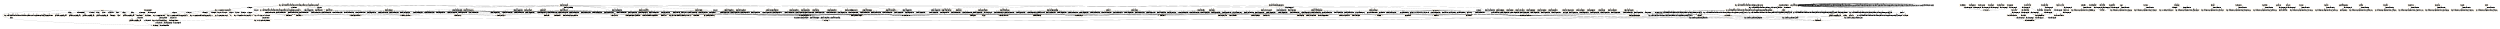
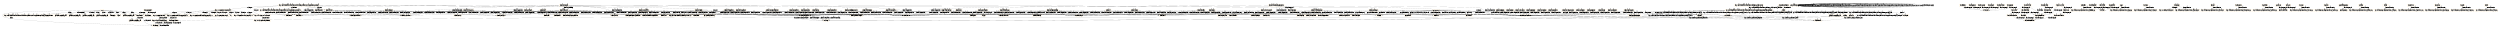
  digraph {
    rankdir=TB
    node [color=orange shape=rectangle]
    "http://www.opengis.net/ont/geosparql"
    "http://www.w3.org/2004/02/skos/core"
    "dc:"
    "http://www.opengis.net/doc/IS/geosparql/1.0"
    "http://www.opengis.net/ont/gml"
    "http://www.opengis.net/ont/sf"
    "http://www.opengis.net/def/rule/ogc-geosparql/1.0"
    "http://www.opengis.net/def/function/ogc-geosparql/1.0"
    "http://www.w3.org/TR/skos-reference/"
    "http://purl.org/dc/aboutdcmi#DCMI"
    "http://vocab.linkeddata.es/datosabiertos/def/urbanismo-infraestructuras/equipamiento-municipal#Equipamiento"
    "schema:ContactPoint"
    "-35da8fae:1608838ff36:-7ffc"
    "schema:PostalAddress"
    "xsd:double"
    "rdfs:Literal"
    "xsd:anyURI"
    "xsd:string"
    "xsd:boolean"
    "rdf:PlainLiteral"
    "http://vocab.linkeddata.es/datosabiertos/def/sector-publico/Servicio"
    "skos:OrderedCollection"
    "rdf:List"
    "skos:Collection"
    "-35da8fae:1608838ff36:-7ff7"
    "skos:ConceptScheme"
    "skos:Concept"
    "geo:Feature"
    "geo:Geometry"
    "geo:wktLiteral"
    "xsd:integer"
    "geo:gmlLiteral"
    "geo:SpatialObject"
    "schema:email"
    "schema:Organization"
    "schema:Text"
    "schema:Person"
    "skos:definition"
    "skos:note"
    "skos:relatedMatch"
    "skos:related"
    "skos:mappingRelation"
    "skos:semanticRelation"
    "schema:addressLocality"
    "dc:identifier"
    "http://dublincore.org/usage/terms/history/#identifier-006"
    "schema:addressCountry"
    "schema:GeoShape"
    "schema:Country"
    "schema:GeoCoordinates"
    "skos:changeNote"
    "http://vocab.linkeddata.es/datosabiertos/def/urbanismo-infraestructura/equipamiento-municipal"
    "http://vocab.linkeddata.es/datosabiertos/def/urbanismo-infraestructura/equipamiento-municipal/1.0"
    "schema:address"
    "schema:Place"
    "skos:hiddenLabel"
    "rdfs:label"
    "dc:type"
    "http://dublincore.org/usage/terms/history/#type-006"
    "dc:subject"
    "http://dublincore.org/usage/terms/history/#subject-007"
    "schema:addressRegion"
    "dc:language"
    "http://www.ietf.org/rfc/rfc4646.txt"
    "http://dublincore.org/usage/terms/history/#language-007"
    "schema:potentialAction"
    "schema:Action"
    "schema:Thing"
    "schema:contactPoints"
    "schema:toRecipient"
    "schema:postOfficeBoxNumber"
    "schema:mainEntityOfPage"
    "schema:CreativeWork"
    "schema:mainEntity"
    "schema:URL"
    "schema:disambiguatingDescription"
    "schema:description"
    "dcterms:description"
    "dc:format"
    "http://dublincore.org/usage/terms/history/#format-007"
    "schema:name"
    "schema:location"
    "schema:productSupported"
    "schema:Product"
    "schema:recipient"
    "schema:contactType"
    "skos:altLabel"
    "schema:billingAddress"
    "dc:description"
    "http://dublincore.org/usage/terms/history/#description-006"
    "skos:broader"
    "skos:broaderTransitive"
    "dc:publisher"
    "http://dublincore.org/usage/terms/history/#publisher-006"
    "geo:asWKT"
    "geo:hasSerialization"
    "skos:narrower"
    "skos:narrowerTransitive"
    "schema:workLocation"
    "schema:postalCode"
    "dc:source"
    "http://dublincore.org/usage/terms/history/#source-006"
    "dc:creator"
    "http://dublincore.org/usage/terms/history/#creator-006"
    "schema:deliveryAddress"
    "schema:sameAs"
    "schema:faxNumber"
    "skos:historyNote"
    "schema:serviceArea"
    "schema:Service"
    "schema:AdministrativeArea"
    "schema:areaServed"
    "schema:Demand"
    "schema:DeliveryChargeSpecification"
    "schema:Offer"
    "schema:contactOption"
    "schema:ContactPointOption"
    "geo:asGML"
    "schema:servicePostalAddress"
    "schema:additionalType"
    "rdf:type"
    "skos:broadMatch"
    "schema:url"
    "schema:originAddress"
    "schema:streetAddress"
    "schema:gameLocation"
    "schema:bccRecipient"
    "schema:identifier"
    "dcterms:identifier"
    "schema:PropertyValue"
    "schema:alternateName"
    NULL
    "http://vocab.linkeddata.es/datosabiertos/def/urbanismo-infraestructuras/equipamiento-municipal#TipoEquipamiento"
    "-35da8fae:1608838ff36:-7ffb"
    "-35da8fae:1608838ff36:-7ff6"
    "-35da8fae:1608838ff36:-7ff5"
    "-35da8fae:1608838ff36:-7ff8"
    "base:TEquip"
    n139 [label="rdf:purl"]
    "-35da8fae:1608838ff36:-7ffa"
    "skos:inScheme"
    "schema:servicePhone"
    "geo:defaultGeometry"
    "geo:hasGeometry"
    "skos:prefLabel"
    "dc:relation"
    "http://dublincore.org/usage/terms/history/#relation-006"
    "skos:narrowMatch"
    "schema:homeLocation"
    "skos:example"
    "schema:serviceSmsNumber"
    "schema:contactPoint"
    "schema:ccRecipient"
-   "dc:date" [label="dc:boolean"]
+   "dc:date"
    "http://dublincore.org/usage/terms/history/#date-006"
    "schema:grantee"
    "schema:telephone"
    "skos:topConceptOf"
    "skos:exactMatch"
    "skos:closeMatch"
    "schema:hoursAvailable"
    "schema:LocationFeatureSpecification"
    "schema:OpeningHoursSpecification"
    "dc:contributor"
    "http://dublincore.org/usage/terms/history/#contributor-006"
    "dc:coverage"
    "http://dublincore.org/usage/terms/history/#coverage-006"
    "skos:editorialNote"
    "schema:availableLanguage"
    "schema:ServiceChannel"
    "schema:TouristAttraction"
    "schema:LodgingBusiness"
    "schema:Language"
    "dc:rights"
    "http://dublincore.org/usage/terms/history/#rights-006"
    "schema:subjectOf"
    "schema:about"
    "https://github.com/schemaorg/schemaorg/issues/1670"
    "schema:Event"
    "http://pending.schema.org"
    "dc:title"
    "http://dublincore.org/usage/terms/history/#title-006"
    "schema:image"
    "schema:ImageObject"
    "skos:scopeNote"
    "owl:Thing"
    "http://www.opengis.net/ont/geosparql" -> "http://www.w3.org/2004/02/skos/core" [label="owl:imports"]
    "http://www.opengis.net/ont/geosparql" -> "dc:" [label="owl:imports"]
    "http://www.opengis.net/ont/geosparql" -> "http://www.opengis.net/doc/IS/geosparql/1.0" [label="rdfs:seeAlso"]
    "http://www.opengis.net/ont/geosparql" -> "http://www.opengis.net/doc/IS/geosparql/1.0" [label="dc:source"]
    "http://www.opengis.net/ont/geosparql" -> "http://www.opengis.net/ont/gml" [label="owl:imports"]
    "http://www.opengis.net/ont/geosparql" -> "http://www.opengis.net/ont/sf" [label="owl:imports"]
    "http://www.opengis.net/ont/geosparql" -> "http://www.opengis.net/def/rule/ogc-geosparql/1.0" [label="rdfs:seeAlso"]
    "http://www.opengis.net/ont/geosparql" -> "http://www.opengis.net/def/function/ogc-geosparql/1.0" [label="rdfs:seeAlso"]
    "http://www.w3.org/2004/02/skos/core" -> "http://www.w3.org/TR/skos-reference/" [label="skos:memberList"]
    "dc:" -> "http://purl.org/dc/aboutdcmi#DCMI" [label="dcterms:publisher"]
    "http://www.opengis.net/ont/gml" -> "http://www.opengis.net/ont/geosparql" [label="owl:imports"]
    "http://www.opengis.net/ont/sf" -> "http://www.opengis.net/ont/geosparql" [label="owl:imports"]
    "http://vocab.linkeddata.es/datosabiertos/def/urbanismo-infraestructuras/equipamiento-municipal#Equipamiento" -> "schema:ContactPoint" [label="base:poseeUn"]
    "http://vocab.linkeddata.es/datosabiertos/def/urbanismo-infraestructuras/equipamiento-municipal#Equipamiento" -> "-35da8fae:1608838ff36:-7ffc" [label="base:tipoEquipamiento"]
    "http://vocab.linkeddata.es/datosabiertos/def/urbanismo-infraestructuras/equipamiento-municipal#Equipamiento" -> "schema:PostalAddress" [label="schema:address"]
    "http://vocab.linkeddata.es/datosabiertos/def/urbanismo-infraestructuras/equipamiento-municipal#Equipamiento" -> "xsd:double" [label="http://vocab.linkeddata.es/datosabiertos/def/urbanismo-infraestructuras/equipamiento-municipal#tasa"]
    "http://vocab.linkeddata.es/datosabiertos/def/urbanismo-infraestructuras/equipamiento-municipal#Equipamiento" -> "rdfs:Literal" [label="http://vocab.linkeddata.es/datosabiertos/def/urbanismo-infraestructuras/equipamiento-municipal#id"]
    "http://vocab.linkeddata.es/datosabiertos/def/urbanismo-infraestructuras/equipamiento-municipal#Equipamiento" -> "rdfs:Literal" [label="http://vocab.linkeddata.es/datosabiertos/def/urbanismo-infraestructuras/equipamiento-municipal#nombre"]
    "http://vocab.linkeddata.es/datosabiertos/def/urbanismo-infraestructuras/equipamiento-municipal#Equipamiento" -> "xsd:anyURI" [label="schema:url"]
    "http://vocab.linkeddata.es/datosabiertos/def/urbanismo-infraestructuras/equipamiento-municipal#Equipamiento" -> "xsd:string" [label="http://vocab.linkeddata.es/datosabiertos/def/urbanismo-infraestructuras/equipamiento-municipal#horario"]
    "http://vocab.linkeddata.es/datosabiertos/def/urbanismo-infraestructuras/equipamiento-municipal#Equipamiento" -> "xsd:string" [label="http://vocab.linkeddata.es/datosabiertos/def/urbanismo-infraestructuras/equipamiento-municipal#descripcion"]
    "http://vocab.linkeddata.es/datosabiertos/def/urbanismo-infraestructuras/equipamiento-municipal#Equipamiento" -> "xsd:boolean" [label="http://vocab.linkeddata.es/datosabiertos/def/urbanismo-infraestructuras/equipamiento-municipal#titular"]
    "http://vocab.linkeddata.es/datosabiertos/def/urbanismo-infraestructuras/equipamiento-municipal#Equipamiento" -> "xsd:boolean" [label="http://vocab.linkeddata.es/datosabiertos/def/urbanismo-infraestructuras/equipamiento-municipal#accesible"]
    "schema:ContactPoint" -> "rdf:PlainLiteral" [label="http://schema.org/ContactPoint#faxNumber"]
    "schema:ContactPoint" -> "rdf:PlainLiteral" [label="http://schema.org/ContactPoint#telephone"]
    "schema:ContactPoint" -> "rdf:PlainLiteral" [label="http://schema.org/ContactPoint#email"]
    "schema:PostalAddress" -> "xsd:string" [label="schema:addressLocality"]
    "schema:PostalAddress" -> "xsd:string" [label="schema:postalCode"]
    "schema:PostalAddress" -> "xsd:string" [label="schema:addressRegion"]
    "schema:PostalAddress" -> "xsd:string" [label="schema:streetAddress"]
    "http://vocab.linkeddata.es/datosabiertos/def/sector-publico/Servicio" -> "http://vocab.linkeddata.es/datosabiertos/def/urbanismo-infraestructuras/equipamiento-municipal#Equipamiento" [label="http://vocab.linkeddata.es/datosabiertos/def/sector-publico/Servicio#realizacion"]
    "skos:OrderedCollection" -> "rdf:List" [label="skos:memberList"]
    "skos:Collection" -> "-35da8fae:1608838ff36:-7ff7" [label="skos:member"]
    "skos:Collection" -> "skos:ConceptScheme" [label="owl:disjointWith"]
    "skos:Collection" -> "skos:Concept" [label="owl:disjointWith"]
    "skos:ConceptScheme" -> "skos:Concept" [label="owl:disjointWith"]
    "skos:ConceptScheme" -> "skos:Concept" [label="skos:hasTopConcept"]
    "skos:Concept" -> "skos:ConceptScheme" [label="skos:topConceptOf"]
    "skos:Concept" -> "skos:Concept" [label="skos:semanticRelation"]
    "geo:Feature" -> "geo:Geometry" [label="owl:disjointWith"]
    "geo:Feature" -> "geo:Geometry" [label="geo:hasGeometry"]
    "geo:Feature" -> "geo:Geometry" [label="geo:defaultGeometry"]
    "geo:Geometry" -> "rdfs:Literal" [label="geo:hasSerialization"]
    "geo:Geometry" -> "xsd:boolean" [label="geo:isEmpty"]
    "geo:Geometry" -> "xsd:boolean" [label="geo:isSimple"]
    "geo:Geometry" -> "geo:Feature" [label="owl:disjointWith"]
    "geo:Geometry" -> "geo:wktLiteral" [label="geo:asWKT"]
    "geo:Geometry" -> "xsd:integer" [label="geo:coordinateDimension"]
    "geo:Geometry" -> "xsd:integer" [label="geo:dimension"]
    "geo:Geometry" -> "xsd:integer" [label="geo:spatialDimension"]
    "geo:Geometry" -> "geo:gmlLiteral" [label="geo:asGML"]
    "geo:SpatialObject" -> "geo:SpatialObject" [label="geo:rcc8ntpp"]
    "geo:SpatialObject" -> "geo:SpatialObject" [label="geo:rcc8dc"]
    "geo:SpatialObject" -> "geo:SpatialObject" [label="geo:sfEquals"]
    "geo:SpatialObject" -> "geo:SpatialObject" [label="geo:rcc8po"]
    "geo:SpatialObject" -> "geo:SpatialObject" [label="geo:ehInside"]
    "geo:SpatialObject" -> "geo:SpatialObject" [label="geo:ehOverlap"]
    "geo:SpatialObject" -> "geo:SpatialObject" [label="geo:sfIntersects"]
    "geo:SpatialObject" -> "geo:SpatialObject" [label="geo:ehEquals"]
    "geo:SpatialObject" -> "geo:SpatialObject" [label="geo:ehCoveredBy"]
    "geo:SpatialObject" -> "geo:SpatialObject" [label="geo:rcc8tpp"]
    "geo:SpatialObject" -> "geo:SpatialObject" [label="geo:ehContains"]
    "geo:SpatialObject" -> "geo:SpatialObject" [label="geo:ehMeet"]
    "geo:SpatialObject" -> "geo:SpatialObject" [label="geo:sfCrosses"]
    "geo:SpatialObject" -> "geo:SpatialObject" [label="geo:sfOverlaps"]
    "geo:SpatialObject" -> "geo:SpatialObject" [label="geo:sfContains"]
    "geo:SpatialObject" -> "geo:SpatialObject" [label="geo:rcc8tppi"]
    "geo:SpatialObject" -> "geo:SpatialObject" [label="geo:ehCovers"]
    "geo:SpatialObject" -> "geo:SpatialObject" [label="geo:ehDisjoint"]
    "geo:SpatialObject" -> "geo:SpatialObject" [label="geo:sfWithin"]
    "geo:SpatialObject" -> "geo:SpatialObject" [label="geo:sfDisjoint"]
    "geo:SpatialObject" -> "geo:SpatialObject" [label="geo:rcc8ec"]
    "geo:SpatialObject" -> "geo:SpatialObject" [label="geo:rcc8eq"]
    "geo:SpatialObject" -> "geo:SpatialObject" [label="geo:sfTouches"]
    "geo:SpatialObject" -> "geo:SpatialObject" [label="geo:rcc8ntppi"]
    "schema:email" -> "schema:ContactPoint" [label="schema:domainIncludes"]
    "schema:email" -> "schema:Organization" [label="schema:domainIncludes"]
    "schema:email" -> "schema:Text" [label="schema:rangeIncludes"]
    "schema:email" -> "schema:Person" [label="schema:domainIncludes"]
    "skos:definition" -> "skos:note" [label="rdfs:subPropertyOf"]
    "skos:relatedMatch" -> "skos:related" [label="rdfs:subPropertyOf"]
    "skos:relatedMatch" -> "skos:mappingRelation" [label="rdfs:subPropertyOf"]
    "skos:related" -> "skos:semanticRelation" [label="rdfs:subPropertyOf"]
    "skos:mappingRelation" -> "skos:semanticRelation" [label="rdfs:subPropertyOf"]
    "schema:addressLocality" -> "schema:PostalAddress" [label="schema:domainIncludes"]
    "schema:addressLocality" -> "schema:Text" [label="schema:rangeIncludes"]
    "dc:identifier" -> "http://dublincore.org/usage/terms/history/#identifier-006" [label="dcterms:hasVersion"]
    "schema:addressCountry" -> "schema:PostalAddress" [label="schema:domainIncludes"]
    "schema:addressCountry" -> "schema:Text" [label="schema:rangeIncludes"]
    "schema:addressCountry" -> "schema:GeoShape" [label="schema:domainIncludes"]
    "schema:addressCountry" -> "schema:Country" [label="schema:rangeIncludes"]
    "schema:addressCountry" -> "schema:GeoCoordinates" [label="schema:domainIncludes"]
    "skos:changeNote" -> "skos:note" [label="rdfs:subPropertyOf"]
    "http://vocab.linkeddata.es/datosabiertos/def/urbanismo-infraestructura/equipamiento-municipal" -> "http://www.opengis.net/ont/geosparql" [label="owl:imports"]
    "http://vocab.linkeddata.es/datosabiertos/def/urbanismo-infraestructura/equipamiento-municipal" -> "http://www.w3.org/2004/02/skos/core" [label="owl:imports"]
    "http://vocab.linkeddata.es/datosabiertos/def/urbanismo-infraestructura/equipamiento-municipal" -> "schema:ContactPoint" [label="owl:imports"]
    "http://vocab.linkeddata.es/datosabiertos/def/urbanismo-infraestructura/equipamiento-municipal" -> "schema:PostalAddress" [label="owl:imports"]
    "http://vocab.linkeddata.es/datosabiertos/def/urbanismo-infraestructura/equipamiento-municipal" -> "http://vocab.linkeddata.es/datosabiertos/def/urbanismo-infraestructura/equipamiento-municipal/1.0" [label="owl:versionIRI"]
    "http://vocab.linkeddata.es/datosabiertos/def/urbanismo-infraestructura/equipamiento-municipal" -> "schema:address" [label="owl:imports"]
+   "schema:address" -> "schema:PostalAddress" [label="schema:rangeIncludes"]
    "schema:address" -> "schema:Organization" [label="schema:domainIncludes"]
    "schema:address" -> "schema:Text" [label="schema:rangeIncludes"]
    "schema:address" -> "schema:Person" [label="schema:domainIncludes"]
    "schema:address" -> "schema:GeoShape" [label="schema:domainIncludes"]
    "schema:address" -> "schema:GeoCoordinates" [label="schema:domainIncludes"]
    "schema:address" -> "schema:Place" [label="schema:domainIncludes"]
    "skos:hiddenLabel" -> "rdfs:label" [label="rdfs:subPropertyOf"]
    "dc:type" -> "http://dublincore.org/usage/terms/history/#type-006" [label="dcterms:hasVersion"]
    "dc:subject" -> "http://dublincore.org/usage/terms/history/#subject-007" [label="dcterms:hasVersion"]
    "schema:addressRegion" -> "schema:PostalAddress" [label="schema:domainIncludes"]
    "schema:addressRegion" -> "schema:Text" [label="schema:rangeIncludes"]
    "dc:language" -> "http://www.ietf.org/rfc/rfc4646.txt" [label="rdfs:seeAlso"]
    "dc:language" -> "http://dublincore.org/usage/terms/history/#language-007" [label="dcterms:hasVersion"]
    "schema:potentialAction" -> "schema:Action" [label="schema:rangeIncludes"]
    "schema:potentialAction" -> "schema:Thing" [label="schema:domainIncludes"]
    "schema:contactPoints" -> "schema:ContactPoint" [label="schema:rangeIncludes"]
    "schema:toRecipient" -> "schema:ContactPoint" [label="schema:rangeIncludes"]
    "schema:postOfficeBoxNumber" -> "schema:PostalAddress" [label="schema:domainIncludes"]
    "schema:postOfficeBoxNumber" -> "schema:Text" [label="schema:rangeIncludes"]
    "schema:mainEntityOfPage" -> "schema:Thing" [label="schema:domainIncludes"]
    "schema:mainEntityOfPage" -> "schema:CreativeWork" [label="schema:rangeIncludes"]
    "schema:mainEntityOfPage" -> "schema:mainEntity" [label="schema:inverseOf"]
    "schema:mainEntityOfPage" -> "schema:URL" [label="schema:rangeIncludes"]
    "schema:disambiguatingDescription" -> "schema:Text" [label="schema:rangeIncludes"]
    "schema:disambiguatingDescription" -> "schema:Thing" [label="schema:domainIncludes"]
    "schema:disambiguatingDescription" -> "schema:description" [label="rdfs:subPropertyOf"]
    "schema:description" -> "schema:Text" [label="schema:rangeIncludes"]
    "schema:description" -> "schema:Thing" [label="schema:domainIncludes"]
    "schema:description" -> "dcterms:description" [label="owl:equivalentProperty"]
    "dc:format" -> "http://dublincore.org/usage/terms/history/#format-007" [label="dcterms:hasVersion"]
    "schema:name" -> "schema:Text" [label="schema:rangeIncludes"]
    "schema:name" -> "schema:Thing" [label="schema:domainIncludes"]
    "schema:location" -> "schema:PostalAddress" [label="schema:rangeIncludes"]
    "schema:productSupported" -> "schema:ContactPoint" [label="schema:domainIncludes"]
    "schema:productSupported" -> "schema:Text" [label="schema:rangeIncludes"]
    "schema:productSupported" -> "schema:Product" [label="schema:rangeIncludes"]
    "schema:recipient" -> "schema:ContactPoint" [label="schema:rangeIncludes"]
    "schema:contactType" -> "schema:ContactPoint" [label="schema:domainIncludes"]
    "schema:contactType" -> "schema:Text" [label="schema:rangeIncludes"]
    "skos:altLabel" -> "rdfs:label" [label="rdfs:subPropertyOf"]
    "schema:billingAddress" -> "schema:PostalAddress" [label="schema:rangeIncludes"]
    "dc:description" -> "http://dublincore.org/usage/terms/history/#description-006" [label="dcterms:hasVersion"]
    "skos:broader" -> "skos:broaderTransitive" [label="rdfs:subPropertyOf"]
    "skos:broaderTransitive" -> "skos:semanticRelation" [label="rdfs:subPropertyOf"]
    "dc:publisher" -> "http://dublincore.org/usage/terms/history/#publisher-006" [label="dcterms:hasVersion"]
    "geo:asWKT" -> "geo:hasSerialization" [label="rdfs:subPropertyOf"]
    "skos:narrower" -> "skos:narrowerTransitive" [label="rdfs:subPropertyOf"]
    "skos:narrowerTransitive" -> "skos:semanticRelation" [label="rdfs:subPropertyOf"]
    "schema:workLocation" -> "schema:ContactPoint" [label="schema:rangeIncludes"]
    "schema:postalCode" -> "schema:PostalAddress" [label="schema:domainIncludes"]
    "schema:postalCode" -> "schema:Text" [label="schema:rangeIncludes"]
    "schema:postalCode" -> "schema:GeoShape" [label="schema:domainIncludes"]
    "schema:postalCode" -> "schema:GeoCoordinates" [label="schema:domainIncludes"]
    "dc:source" -> "http://dublincore.org/usage/terms/history/#source-006" [label="dcterms:hasVersion"]
    "dc:creator" -> "http://dublincore.org/usage/terms/history/#creator-006" [label="dcterms:hasVersion"]
    "schema:deliveryAddress" -> "schema:PostalAddress" [label="schema:rangeIncludes"]
    "schema:sameAs" -> "schema:Thing" [label="schema:domainIncludes"]
    "schema:sameAs" -> "schema:URL" [label="schema:rangeIncludes"]
    "schema:faxNumber" -> "schema:ContactPoint" [label="schema:domainIncludes"]
    "schema:faxNumber" -> "schema:Organization" [label="schema:domainIncludes"]
    "schema:faxNumber" -> "schema:Text" [label="schema:rangeIncludes"]
    "schema:faxNumber" -> "schema:Person" [label="schema:domainIncludes"]
    "schema:faxNumber" -> "schema:Place" [label="schema:domainIncludes"]
    "skos:historyNote" -> "skos:note" [label="rdfs:subPropertyOf"]
    "schema:serviceArea" -> "schema:ContactPoint" [label="schema:domainIncludes"]
    "schema:serviceArea" -> "schema:Organization" [label="schema:domainIncludes"]
    "schema:serviceArea" -> "schema:GeoShape" [label="schema:rangeIncludes"]
    "schema:serviceArea" -> "schema:Place" [label="schema:rangeIncludes"]
    "schema:serviceArea" -> "schema:Service" [label="schema:domainIncludes"]
    "schema:serviceArea" -> "schema:AdministrativeArea" [label="schema:rangeIncludes"]
    "schema:serviceArea" -> "schema:areaServed" [label="schema:supersededBy"]
    "schema:areaServed" -> "schema:ContactPoint" [label="schema:domainIncludes"]
    "schema:areaServed" -> "schema:Organization" [label="schema:domainIncludes"]
    "schema:areaServed" -> "schema:Text" [label="schema:rangeIncludes"]
    "schema:areaServed" -> "schema:GeoShape" [label="schema:rangeIncludes"]
    "schema:areaServed" -> "schema:Place" [label="schema:rangeIncludes"]
    "schema:areaServed" -> "schema:Service" [label="schema:domainIncludes"]
    "schema:areaServed" -> "schema:AdministrativeArea" [label="schema:rangeIncludes"]
    "schema:areaServed" -> "schema:Demand" [label="schema:domainIncludes"]
    "schema:areaServed" -> "schema:DeliveryChargeSpecification" [label="schema:domainIncludes"]
    "schema:areaServed" -> "schema:Offer" [label="schema:domainIncludes"]
    "schema:contactOption" -> "schema:ContactPoint" [label="schema:domainIncludes"]
    "schema:contactOption" -> "schema:ContactPointOption" [label="schema:rangeIncludes"]
    "geo:asGML" -> "geo:hasSerialization" [label="rdfs:subPropertyOf"]
    "schema:servicePostalAddress" -> "schema:PostalAddress" [label="schema:rangeIncludes"]
    "schema:additionalType" -> "schema:Thing" [label="schema:domainIncludes"]
    "schema:additionalType" -> "schema:URL" [label="schema:rangeIncludes"]
    "schema:additionalType" -> "rdf:type" [label="rdfs:subPropertyOf"]
    "skos:broadMatch" -> "skos:mappingRelation" [label="rdfs:realizacion"]
    "skos:broadMatch" -> "skos:broader" [label="rdfs:subPropertyOf"]
    "schema:url" -> "schema:Thing" [label="schema:domainIncludes"]
    "schema:url" -> "schema:URL" [label="schema:rangeIncludes"]
    "schema:originAddress" -> "schema:PostalAddress" [label="schema:rangeIncludes"]
    "schema:streetAddress" -> "schema:PostalAddress" [label="schema:domainIncludes"]
    "schema:streetAddress" -> "schema:Text" [label="schema:rangeIncludes"]
    "schema:gameLocation" -> "schema:PostalAddress" [label="schema:rangeIncludes"]
    "schema:bccRecipient" -> "schema:ContactPoint" [label="schema:rangeIncludes"]
    "schema:identifier" -> "schema:Text" [label="schema:rangeIncludes"]
    "schema:identifier" -> "schema:Thing" [label="schema:domainIncludes"]
    "schema:identifier" -> "schema:URL" [label="schema:rangeIncludes"]
    "schema:identifier" -> "dcterms:identifier" [label="owl:equivalentProperty"]
    "schema:identifier" -> "schema:PropertyValue" [label="schema:rangeIncludes"]
    "schema:alternateName" -> "schema:Text" [label="schema:rangeIncludes"]
    "schema:alternateName" -> "schema:Thing" [label="schema:domainIncludes"]
    NULL -> "skos:Collection" [label="rdf:first"]
    NULL -> "skos:Concept" [label="rdf:first"]
    NULL -> "http://vocab.linkeddata.es/datosabiertos/def/urbanismo-infraestructuras/equipamiento-municipal#TipoEquipamiento" [label="rdf:first"]
    NULL -> "-35da8fae:1608838ff36:-7ffb" [label="owl:intersectionOf"]
    NULL -> "-35da8fae:1608838ff36:-7ff6" [label="owl:unionOf"]
    NULL -> "-35da8fae:1608838ff36:-7ff5" [label="rdf:rest"]
    NULL -> "-35da8fae:1608838ff36:-7ff8" [label="rdf:rest"]
    NULL -> "base:TEquip" [label="owl:hasValue"]
    NULL -> n139 [label="rdf:rest"]
    NULL -> "-35da8fae:1608838ff36:-7ffa" [label="rdf:rest"]
    NULL -> "skos:inScheme" [label="owl:onProperty"]
    "schema:servicePhone" -> "schema:ContactPoint" [label="schema:rangeIncludes"]
    "geo:defaultGeometry" -> "geo:hasGeometry" [label="rdfs:subPropertyOf"]
    "skos:prefLabel" -> "rdfs:label" [label="rdfs:subPropertyOf"]
    "dc:relation" -> "http://dublincore.org/usage/terms/history/#relation-006" [label="dcterms:hasVersion"]
    "skos:narrowMatch" -> "skos:mappingRelation" [label="rdfs:subPropertyOf"]
    "skos:narrowMatch" -> "skos:narrower" [label="rdfs:subPropertyOf"]
    "schema:homeLocation" -> "schema:ContactPoint" [label="schema:rangeIncludes"]
    "skos:example" -> "skos:note" [label="rdfs:subPropertyOf"]
    "schema:serviceSmsNumber" -> "schema:ContactPoint" [label="schema:rangeIncludes"]
    "schema:contactPoint" -> "schema:ContactPoint" [label="schema:rangeIncludes"]
    "schema:ccRecipient" -> "schema:ContactPoint" [label="schema:rangeIncludes"]
    "dc:date" -> "http://dublincore.org/usage/terms/history/#date-006" [label="dcterms:hasVersion"]
    "schema:grantee" -> "schema:ContactPoint" [label="schema:rangeIncludes"]
    "schema:telephone" -> "schema:ContactPoint" [label="schema:domainIncludes"]
    "schema:telephone" -> "schema:Organization" [label="schema:domainIncludes"]
    "schema:telephone" -> "schema:Text" [label="schema:rangeIncludes"]
    "schema:telephone" -> "schema:Person" [label="schema:domainIncludes"]
    "schema:telephone" -> "schema:Place" [label="schema:domainIncludes"]
    "skos:topConceptOf" -> "skos:inScheme" [label="rdfs:subPropertyOf"]
    "skos:exactMatch" -> "skos:closeMatch" [label="rdfs:subPropertyOf"]
    "skos:closeMatch" -> "skos:mappingRelation" [label="rdfs:subPropertyOf"]
    "schema:hoursAvailable" -> "schema:ContactPoint" [label="schema:domainIncludes"]
    "schema:hoursAvailable" -> "schema:Service" [label="schema:domainIncludes"]
    "schema:hoursAvailable" -> "schema:LocationFeatureSpecification" [label="schema:domainIncludes"]
    "schema:hoursAvailable" -> "schema:OpeningHoursSpecification" [label="schema:rangeIncludes"]
    "dc:contributor" -> "http://dublincore.org/usage/terms/history/#contributor-006" [label="dcterms:hasVersion"]
    "dc:coverage" -> "http://dublincore.org/usage/terms/history/#coverage-006" [label="dcterms:hasVersion"]
    "skos:editorialNote" -> "skos:note" [label="rdfs:subPropertyOf"]
    "schema:availableLanguage" -> "schema:ContactPoint" [label="schema:domainIncludes"]
    "schema:availableLanguage" -> "schema:Text" [label="schema:rangeIncludes"]
    "schema:availableLanguage" -> "schema:ServiceChannel" [label="schema:domainIncludes"]
    "schema:availableLanguage" -> "schema:TouristAttraction" [label="schema:domainIncludes"]
    "schema:availableLanguage" -> "schema:LodgingBusiness" [label="schema:domainIncludes"]
    "schema:availableLanguage" -> "schema:Language" [label="schema:rangeIncludes"]
    "dc:rights" -> "http://dublincore.org/usage/terms/history/#rights-006" [label="dcterms:hasVersion"]
    "schema:subjectOf" -> "schema:Thing" [label="schema:domainIncludes"]
    "schema:subjectOf" -> "schema:CreativeWork" [label="schema:rangeIncludes"]
    "schema:subjectOf" -> "schema:about" [label="schema:inverseOf"]
    "schema:subjectOf" -> "https://github.com/schemaorg/schemaorg/issues/1670" [label="dcterms:source"]
    "schema:subjectOf" -> "schema:Event" [label="schema:rangeIncludes"]
    "schema:subjectOf" -> "http://pending.schema.org" [label="schema:isPartOf"]
    "dc:title" -> "http://dublincore.org/usage/terms/history/#title-006" [label="dcterms:hasVersion"]
    "schema:image" -> "schema:Thing" [label="schema:domainIncludes"]
    "schema:image" -> "schema:URL" [label="schema:rangeIncludes"]
    "schema:image" -> "schema:ImageObject" [label="schema:rangeIncludes"]
    "skos:scopeNote" -> "skos:note" [label="rdfs:subPropertyOf"]
    "owl:Thing" -> "rdf:PlainLiteral" [label="http://schema.org/Thing/ContactPoint#URL"]
    "owl:Thing" -> "skos:ConceptScheme" [label="skos:inScheme"]
  }
